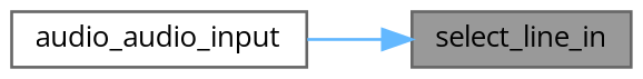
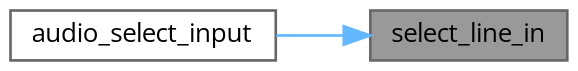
  digraph {
    rankdir=RL
    fontname="Open Sans"
    node [fontname="Open Sans" fontsize=10 shape=box style=filled]
    n1 [color=gray40 fillcolor=grey60 fontcolor=black height=0.2 label=select_line_in width=0.4]
-   n2 [color=grey40 fillcolor=white height=0.2 label=audio_audio_input width=0.4]
+   n2 [color=grey40 fillcolor=white height=0.2 label=audio_select_input width=0.4]
    n1 -> n2 [color=steelblue1 dir=back fontname="Open Sans" fontsize=10 labelfontname=Helvetica labelfontsize=10 style=solid]
  }
